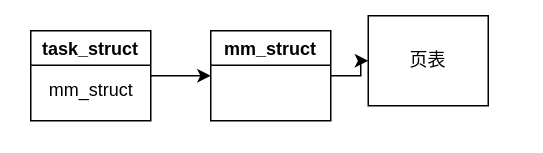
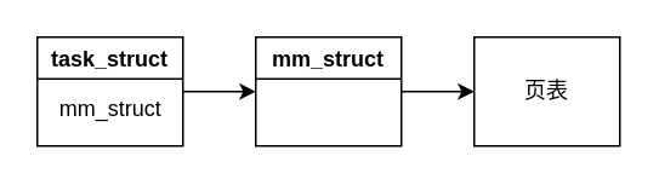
  <mxCell id="0" />
  <mxCell id="1" parent="0" />
  <mxCell id="2" style="edgeStyle=orthogonalEdgeStyle;rounded=0;orthogonalLoop=1;jettySize=auto;html=1;exitX=1;exitY=0.5;exitDx=0;exitDy=0;entryX=0;entryY=0.5;entryDx=0;entryDy=0;" edge="1" parent="1" source="3" target="6"><mxGeometry relative="1" as="geometry" /></mxCell>
  <mxCell id="3" value="task_struct" style="swimlane;" vertex="1" parent="1"><mxGeometry x="20" y="20" width="80" height="60" as="geometry" /></mxCell>
  <mxCell id="4" value="mm_struct" style="text;html=1;align=center;verticalAlign=middle;resizable=0;points=[];autosize=1;strokeColor=none;" vertex="1" parent="3"><mxGeometry x="5" y="30" width="70" height="20" as="geometry" /></mxCell>
  <mxCell id="5" style="edgeStyle=orthogonalEdgeStyle;rounded=0;orthogonalLoop=1;jettySize=auto;html=1;exitX=1;exitY=0.5;exitDx=0;exitDy=0;" edge="1" parent="1" source="6" target="7"><mxGeometry relative="1" as="geometry" /></mxCell>
  <mxCell id="6" value="mm_struct" style="swimlane;" vertex="1" parent="1"><mxGeometry x="140" y="20" width="80" height="60" as="geometry" /></mxCell>
- <mxCell id="7" value="页表" style="rounded=0;whiteSpace=wrap;html=1;" vertex="1" parent="1"><mxGeometry x="245" y="10" width="80" height="60" as="geometry" /></mxCell>
+ <mxCell id="7" value="页表" style="rounded=0;whiteSpace=wrap;html=1;" vertex="1" parent="1"><mxGeometry x="260" y="20" width="80" height="60" as="geometry" /></mxCell>
